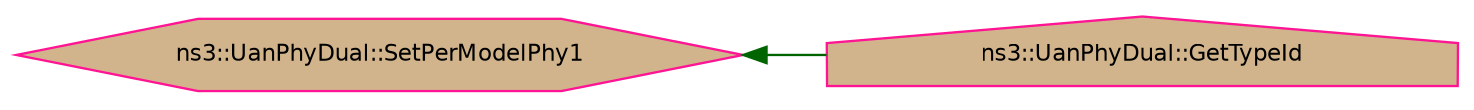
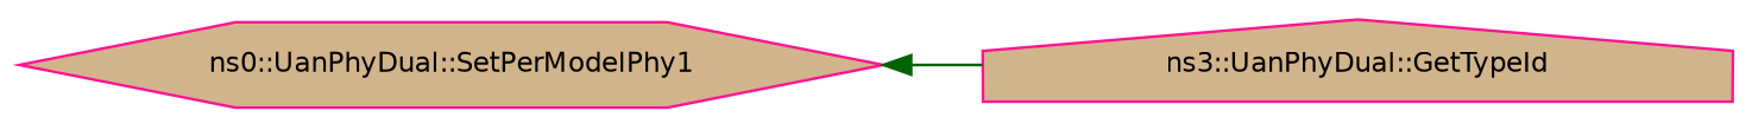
  digraph {
    rankdir=LR
    node [color=deeppink fillcolor=tan fontname=Helvetica fontsize=10 style=filled]
-   n1 [fontcolor=black height=0.2 label="ns3::UanPhyDual::SetPerModelPhy1" shape=hexagon width=0.4]
+   n1 [fontcolor=black height=0.2 label="ns0::UanPhyDual::SetPerModelPhy1" shape=hexagon width=0.4]
    n2 [height=0.2 label="ns3::UanPhyDual::GetTypeId" shape=house width=0.4]
    n1 -> n2 [color=darkgreen dir=back fontname=Helvetica fontsize=10 labelfontname=Helvetica labelfontsize=10 style=solid]
  }
